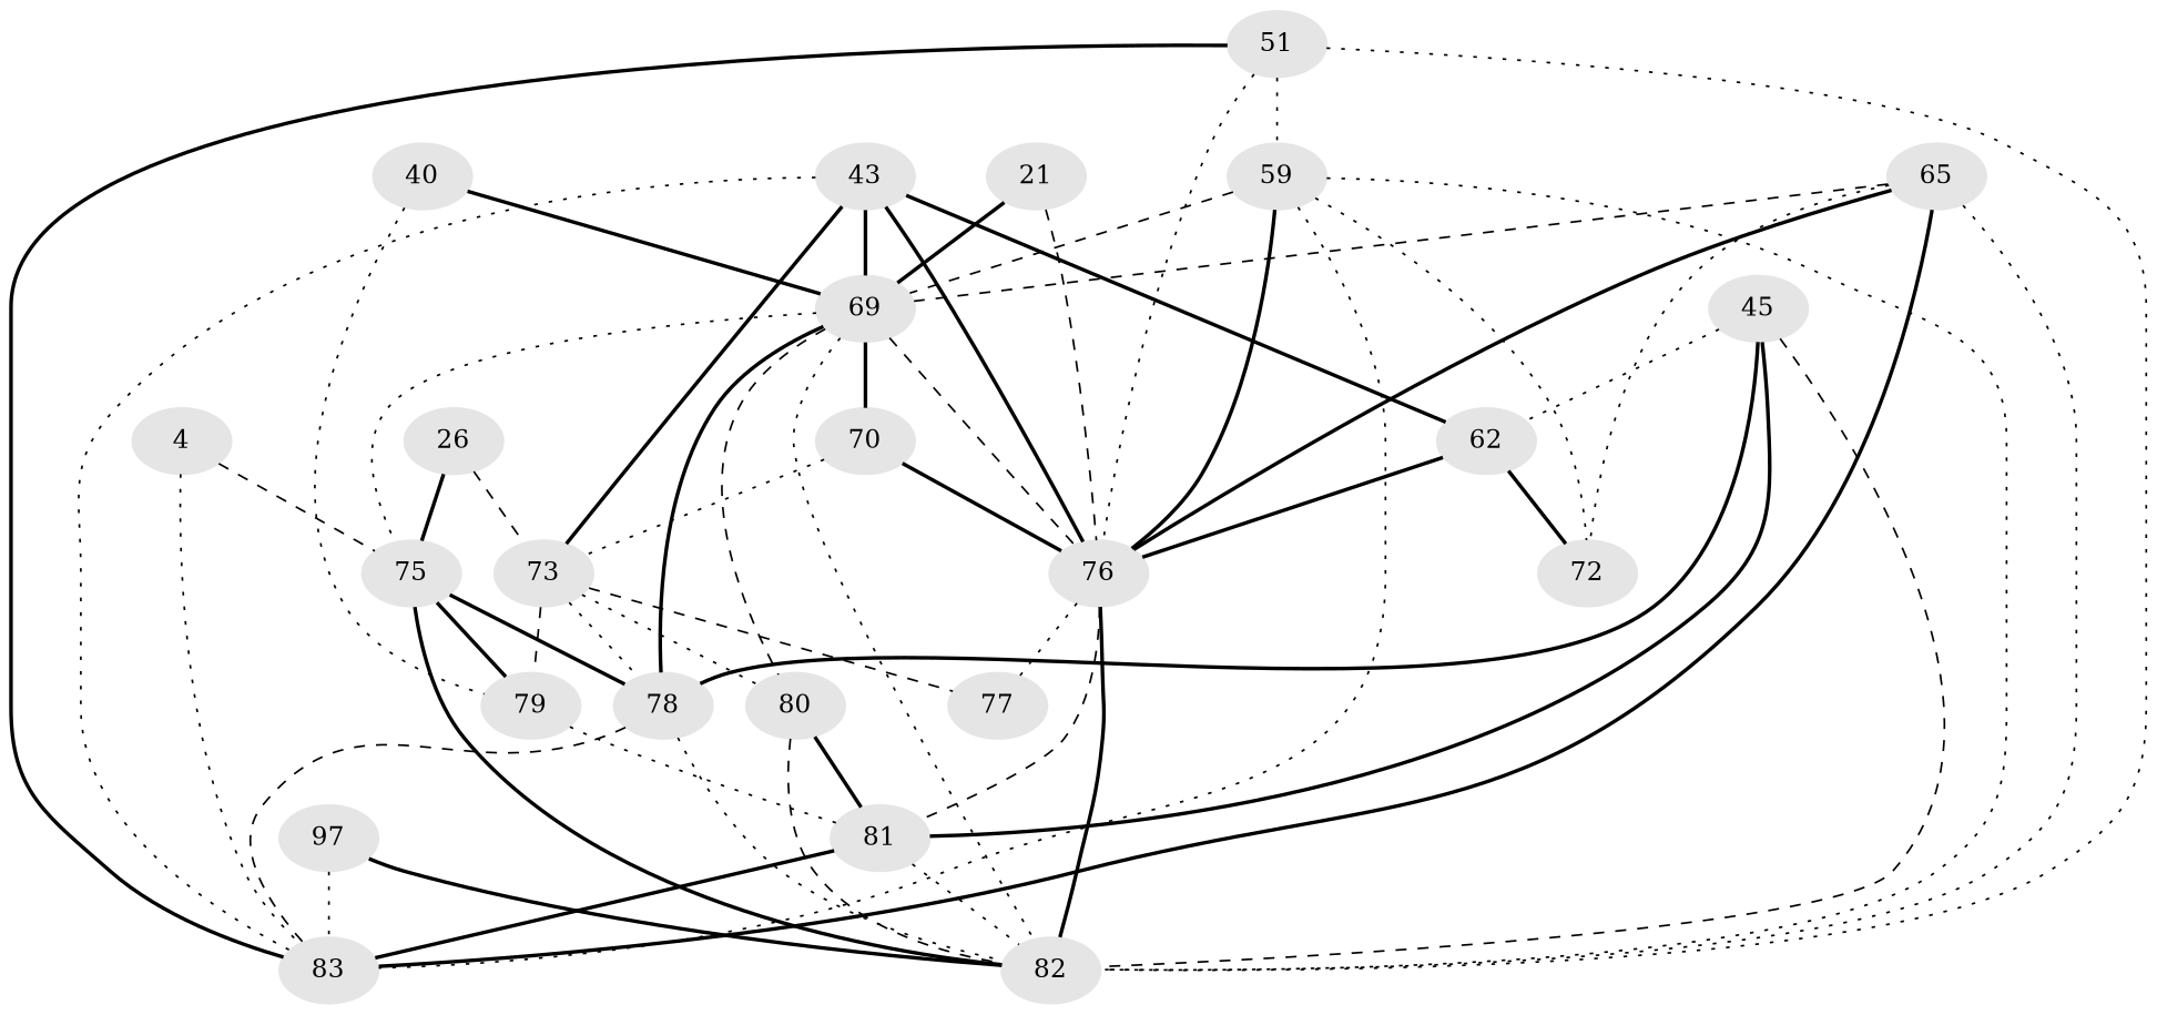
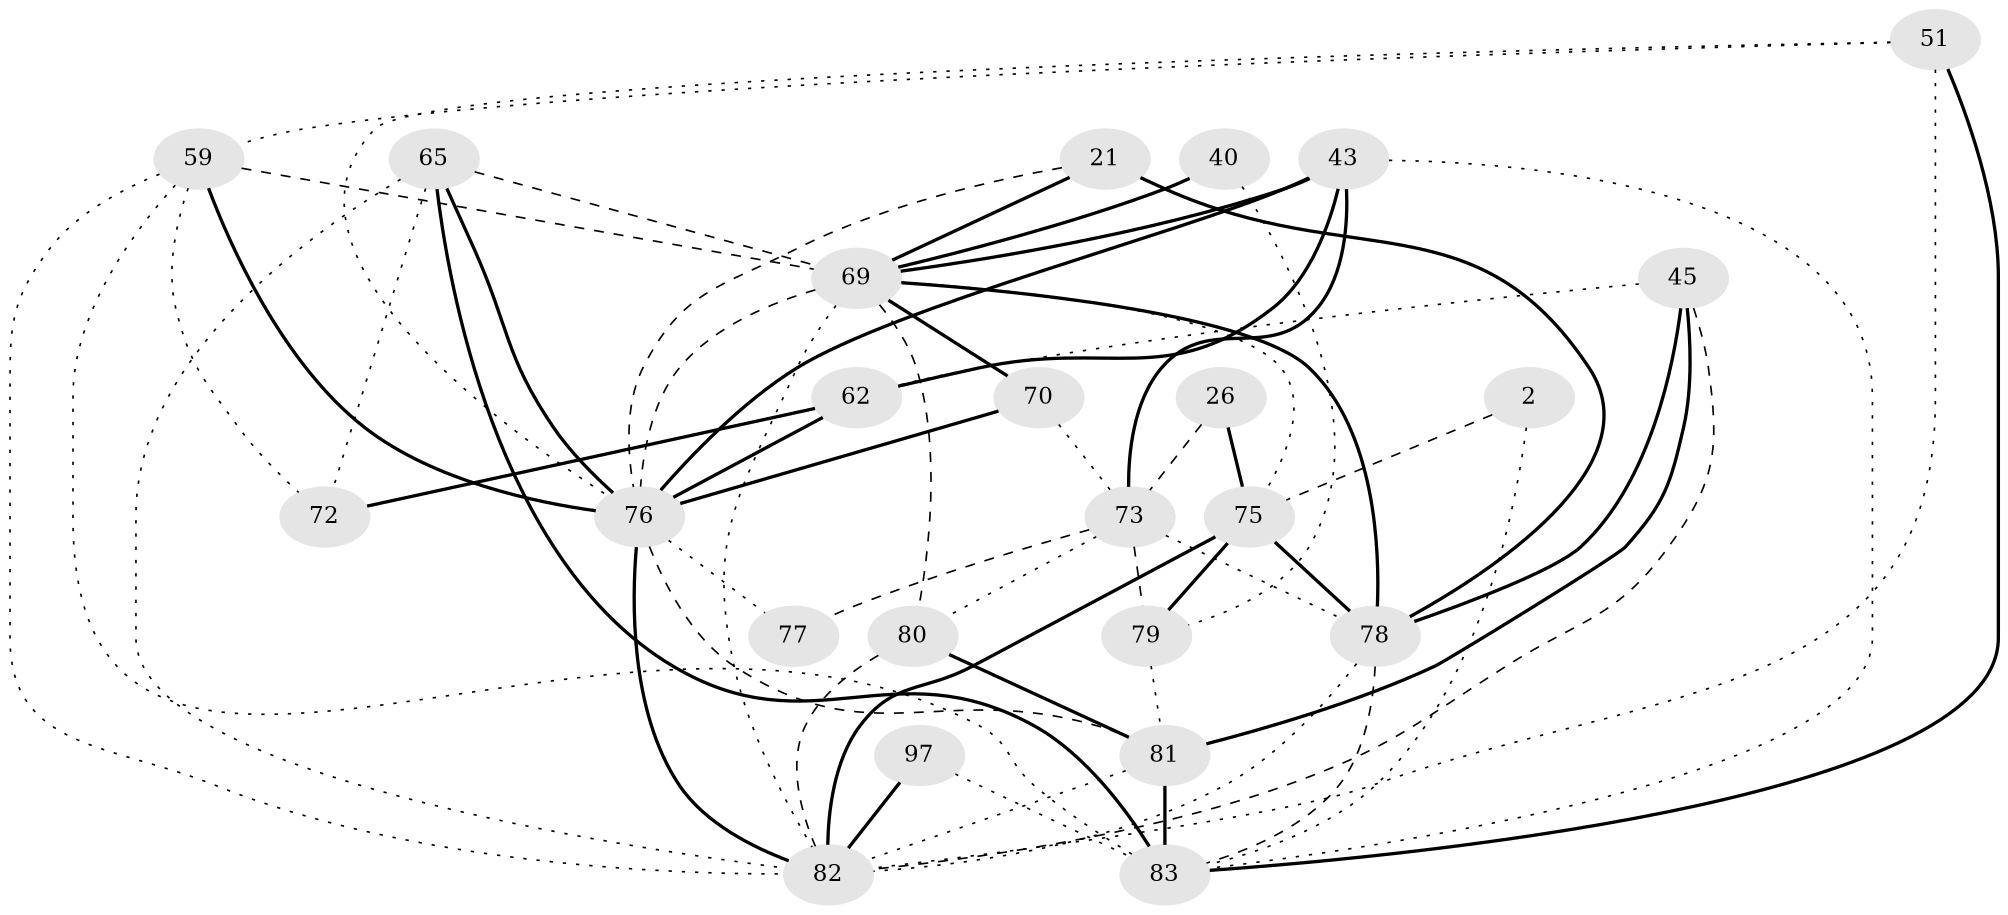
  graph {
    node [color=gray90 style=filled]
    edge [style=bold]
    75 [super="+53"]
    78 [super="+52+66"]
    82 [super="+1+5+74+67"]
    79 [super="+3"]
-   2 [label=4]
+   2
    83 [super="+13+34"]
    69 [super="+24+39+63"]
    76 [super="+68+4+56+57+28"]
    70 [super="+9"]
    80 [super="+30"]
    21
    81 [super="+10+36"]
    77 [super="+64"]
    73 [super="+14+29"]
    26
    n16 [label=97]
    40
    43 [super="+33"]
    62 [super="+16"]
    72 [super="+55"]
    45 [super="+7"]
    51 [super="+22+47"]
    59
    65 [super="+54+60"]
    75 -- 78 [weight=2]
    75 -- 82 [weight=4]
    75 -- 79
    78 -- 82 [style=dotted]
    78 -- 83 [style=dashed]
    79 -- 81 [style=dotted]
    2 -- 75 [style=dashed]
    2 -- 83 [style=dotted]
    69 -- 75 [style=dotted]
    69 -- 78 [weight=2]
    69 -- 82 [style=dotted weight=2]
    69 -- 76 [style=dashed weight=2]
    69 -- 70
    69 -- 80 [style=dashed]
    76 -- 82
    76 -- 81 [style=dashed weight=3]
    76 -- 77 [style=dotted weight=3]
    70 -- 76
    70 -- 73 [style=dotted]
    80 -- 82 [style=dashed weight=2]
    80 -- 81 [weight=3]
+   21 -- 78 [weight=3]
    21 -- 69
    21 -- 76 [style=dashed]
    81 -- 82 [style=dotted weight=2]
    81 -- 83 [weight=2]
    73 -- 78 [style=dotted weight=2]
    73 -- 79 [style=dashed weight=3]
    73 -- 80 [style=dotted weight=2]
    73 -- 77 [style=dashed]
    26 -- 75
    26 -- 73 [style=dashed]
    n16 -- 82 [weight=2]
    n16 -- 83 [style=dotted]
    40 -- 79 [style=dotted]
    40 -- 69
    43 -- 83 [style=dotted weight=2]
    43 -- 69 [weight=2]
    43 -- 76
    43 -- 73
    43 -- 62
    62 -- 76
    62 -- 72
    45 -- 78 [weight=2]
    45 -- 82 [style=dashed]
    45 -- 81
    45 -- 62 [style=dotted weight=2]
    51 -- 82 [style=dotted weight=3]
    51 -- 83 [weight=2]
    51 -- 76 [style=dotted]
    51 -- 59 [style=dotted]
    59 -- 82 [style=dotted]
    59 -- 83 [style=dotted]
    59 -- 69 [style=dashed weight=3]
    59 -- 76 [weight=2]
    59 -- 72 [style=dotted]
    65 -- 82 [style=dotted weight=6]
    65 -- 83 [weight=3]
    65 -- 69 [style=dashed weight=2]
    65 -- 76 [weight=2]
    65 -- 72 [style=dotted]
  }
